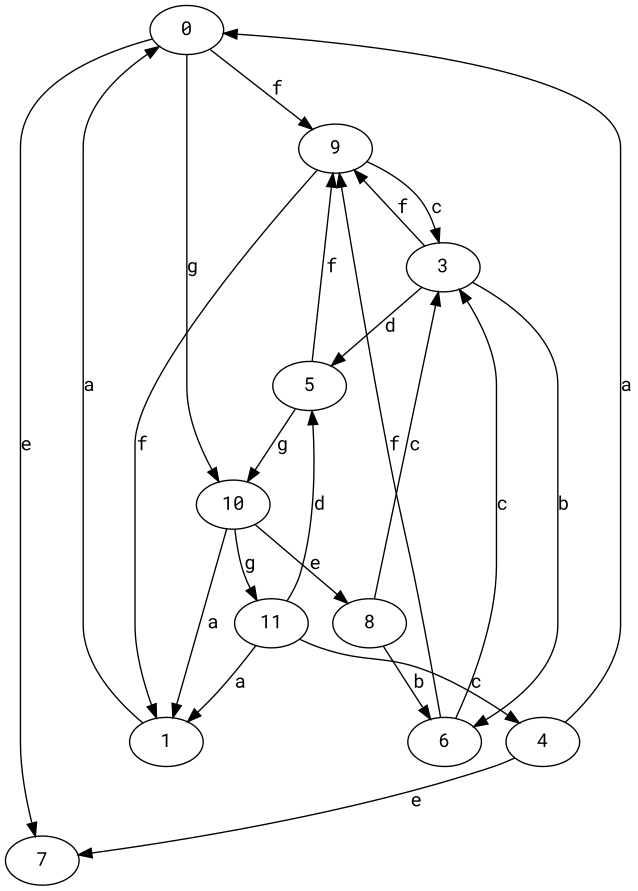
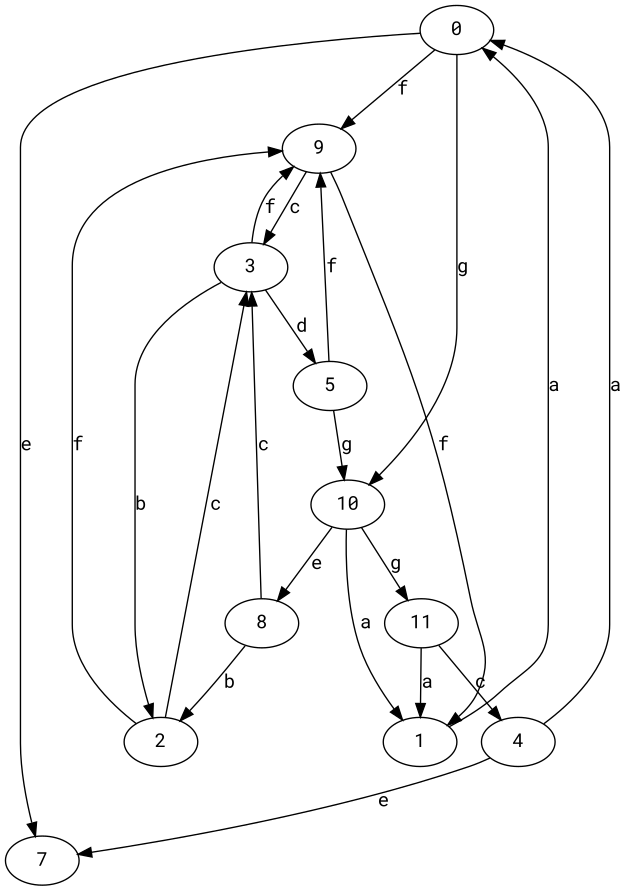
  strict digraph {
    fontname="Roboto Mono"
    node [fontname="Roboto Mono"]
    edge [fontname="Roboto Mono"]
    0
    7
    9
    10
    1
    3
    8
    11
-   2 [label=6]
+   2
    n10 [label=5]
    4
    0 -> 7 [label=e]
    0 -> 9 [label=f]
    0 -> 10 [label=g]
    9 -> 1 [label=f]
    9 -> 3 [label=c]
    10 -> 1 [label=a]
    10 -> 8 [label=e]
    10 -> 11 [label=g]
    1 -> 0 [label=a]
    3 -> 9 [label=f]
    3 -> 2 [label=b]
    3 -> n10 [label=d]
    8 -> 3 [label=c]
    8 -> 2 [label=b]
    11 -> 1 [label=a]
-   11 -> n10 [label=d]
    11 -> 4 [label=c]
    2 -> 9 [label=f]
    2 -> 3 [label=c]
    n10 -> 9 [label=f]
    n10 -> 10 [label=g]
    4 -> 0 [label=a]
    4 -> 7 [label=e]
  }
